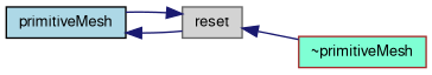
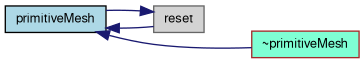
  digraph {
    rankdir=LR
    node [fontname=FreeSans fontsize=10 shape=record style=filled]
    edge [color=midnightblue dir=back fontname=FreeSans fontsize=10 labelfontname=FreeSans labelfontsize=10 style=solid]
    n1 [color=black fillcolor=lightblue fontcolor=black height=0.2 label=primitiveMesh width=0.4]
    n2 [color=gray40 fillcolor=lightgrey height=0.2 label=reset width=0.4]
    n3 [color=brown fillcolor=aquamarine height=0.2 label="~primitiveMesh" width=0.4]
    n1 -> n2
-   n2 -> n3
+   n1 -> n3
    n2 -> n1
  }
